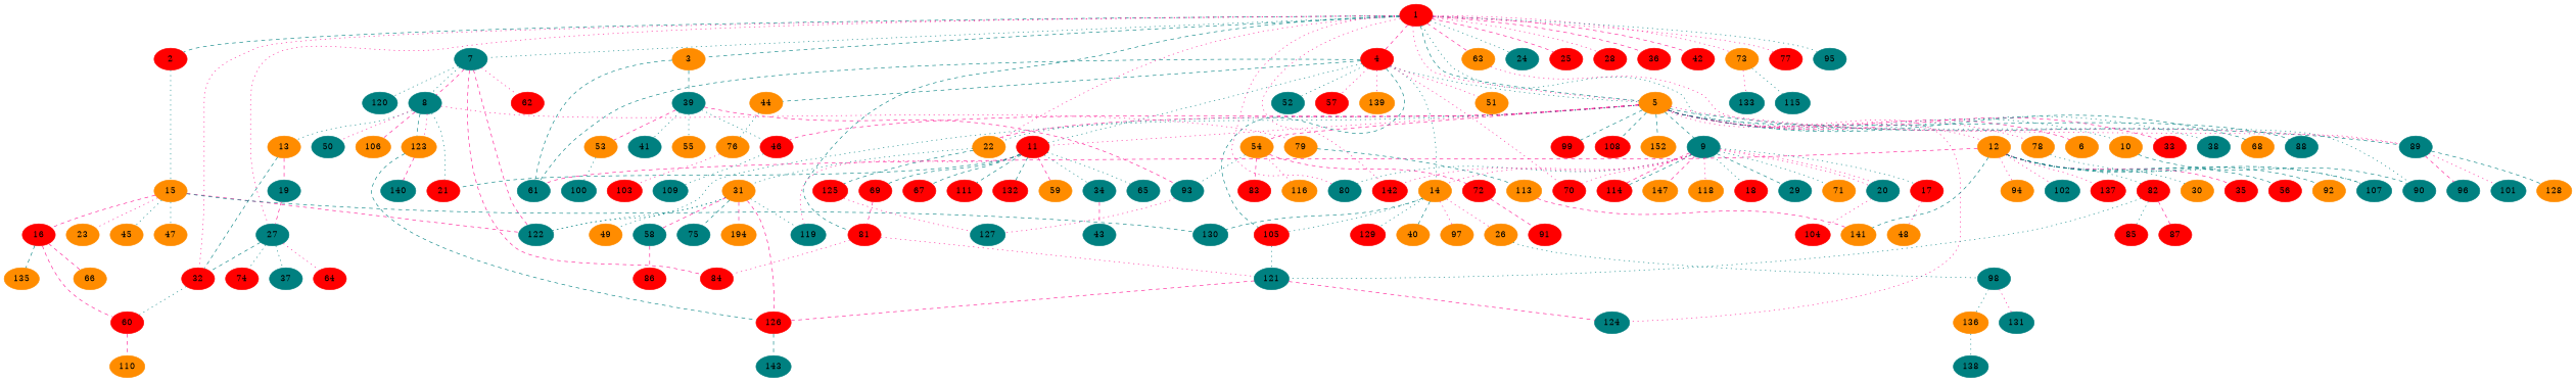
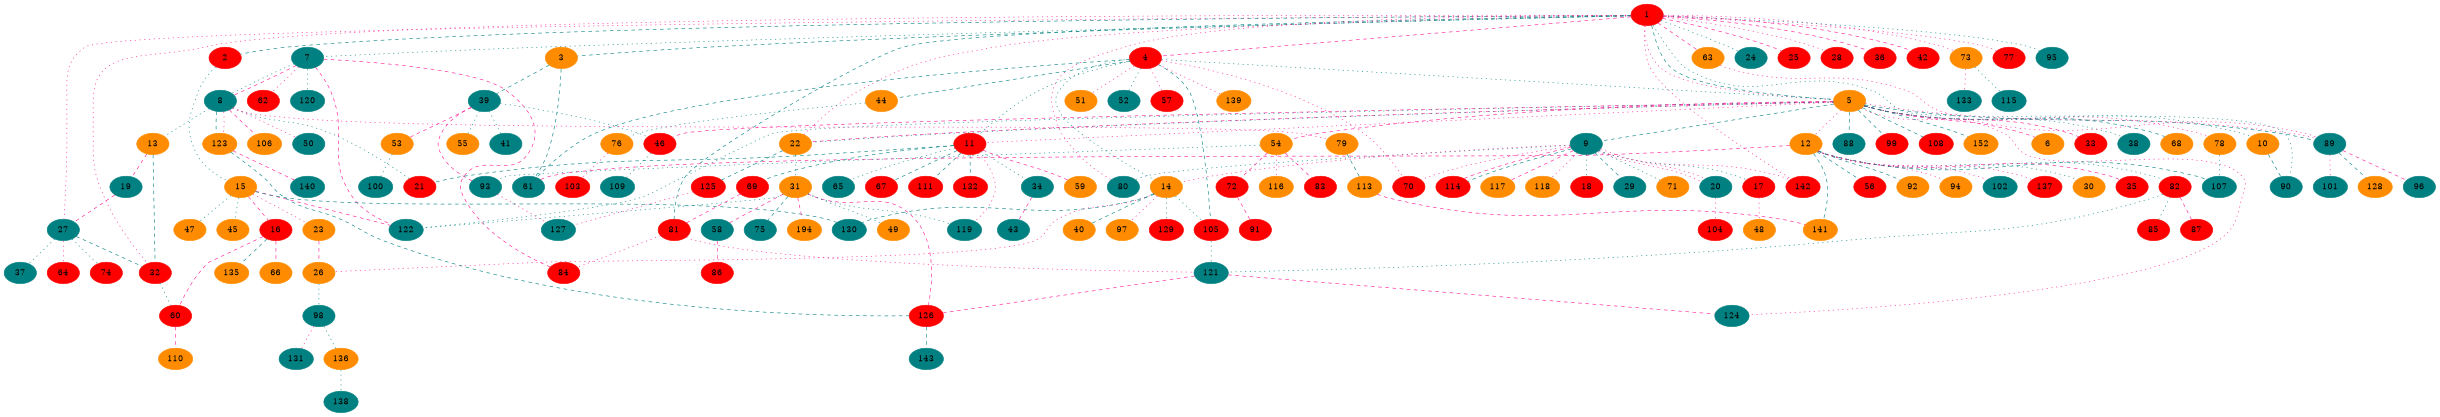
  graph {
    node [color=darkorange style=filled]
    edge [color=teal style=dotted]
    1 [color=red]
    2 [color=red]
    3
    4 [color=red]
    5
    7 [color=teal]
    22
    24 [color=teal]
    25 [color=red]
    27 [color=teal]
    28 [color=red]
    32 [color=red]
    36 [color=red]
    42 [color=red]
    63
    73
    77 [color=red]
    80 [color=teal]
    81 [color=red]
    90 [color=teal]
    95 [color=teal]
    142 [color=red]
    15
    39 [color=teal]
    61 [color=teal]
    11 [color=red]
    14
    44
    51
    52 [color=teal]
    57 [color=red]
    70 [color=red]
    105 [color=red]
    139
    6
    9 [color=teal]
    10
    12
    33 [color=red]
    38 [color=teal]
    46 [color=red]
    54
    68
    78
    88 [color=teal]
    89 [color=teal]
    99 [color=red]
    108 [color=red]
    n49 [label=152]
    122 [color=teal]
    124 [color=teal]
    8 [color=teal]
    62 [color=red]
    84 [color=red]
    120 [color=teal]
    31
    125 [color=red]
    37 [color=teal]
    64 [color=red]
    74 [color=red]
    60 [color=red]
    115 [color=teal]
    133 [color=teal]
    121 [color=teal]
    130 [color=teal]
    16 [color=red]
    23
    45
    47
    53
    41 [color=teal]
    55
    93 [color=teal]
    100 [color=teal]
    21 [color=red]
    34 [color=teal]
    59
    65 [color=teal]
    67 [color=red]
    69 [color=red]
    111 [color=red]
    119 [color=teal]
    132 [color=red]
    26
    40
    97
    129 [color=red]
    76
    17 [color=red]
    18 [color=red]
    20 [color=teal]
    29 [color=teal]
    71
    114 [color=red]
-   117 [label=147]
+   117
    118
    30
    35 [color=red]
    56 [color=red]
    82 [color=red]
    92
    94
    102 [color=teal]
    107 [color=teal]
    137 [color=red]
    141
    109 [color=teal]
    72 [color=red]
    83 [color=red]
    116
    96 [color=teal]
    101 [color=teal]
    128
    13
    50 [color=teal]
    79
    106
    123
    19 [color=teal]
    113
    126 [color=red]
    140 [color=teal]
    48
    104 [color=red]
    43 [color=teal]
    85 [color=red]
    87 [color=red]
    98 [color=teal]
    66
    135
    110
    49
    58 [color=teal]
    75 [color=teal]
    n135 [label=194]
    127 [color=teal]
    131 [color=teal]
    136
    86 [color=red]
    143 [color=teal]
    103 [color=red]
    91 [color=red]
    138 [color=teal]
    1 -- 2 [style=dashed]
    1 -- 3 [style=dashed]
    1 -- 4 [color=deeppink style=dashed]
    1 -- 5 [color=deeppink]
    1 -- 5 [style=dashed]
    1 -- 7
    1 -- 22 [color=deeppink]
    1 -- 24
    1 -- 25 [color=deeppink style=dashed]
    1 -- 27 [color=deeppink]
    1 -- 28 [color=deeppink]
    1 -- 32 [color=deeppink]
    1 -- 36 [color=deeppink style=dashed]
    1 -- 42 [color=deeppink style=dashed]
    1 -- 63 [color=deeppink style=dashed]
    1 -- 73 [color=deeppink]
    1 -- 77 [color=deeppink]
    1 -- 80 [color=deeppink]
    1 -- 81 [style=dashed]
    1 -- 90
    1 -- 95
    1 -- 142 [color=deeppink]
    2 -- 15
    3 -- 39 [style=dashed]
    3 -- 61 [style=dashed]
    4 -- 5
    4 -- 61 [style=dashed]
    4 -- 11
    4 -- 14
    4 -- 44 [style=dashed]
    4 -- 51 [color=deeppink]
    4 -- 52
    4 -- 57 [color=deeppink]
    4 -- 70 [color=deeppink]
    4 -- 105 [style=dashed]
    4 -- 139 [color=deeppink]
    5 -- 22 [color=deeppink style=dashed]
    5 -- 22
    5 -- 11 [color=deeppink]
    5 -- 6 [color=deeppink style=dashed]
    5 -- 9 [style=dashed]
    5 -- 10
    5 -- 12 [color=deeppink]
    5 -- 33 [color=deeppink style=dashed]
    5 -- 38
    5 -- 46 [color=deeppink style=dashed]
    5 -- 54 [color=deeppink style=dashed]
    5 -- 68 [style=dashed]
    5 -- 78 [color=deeppink]
    5 -- 88 [style=dashed]
    5 -- 89 [style=dashed]
    5 -- 89 [color=deeppink]
    5 -- 99 [style=dashed]
    5 -- 108 [style=dashed]
    5 -- n49 [style=dashed]
    5 -- 122
    5 -- 124 [color=deeppink]
    7 -- 122 [color=deeppink style=dashed]
    7 -- 8
    7 -- 8 [color=deeppink style=dashed]
    7 -- 62 [color=deeppink]
    7 -- 84 [color=deeppink style=dashed]
    7 -- 120
    22 -- 31
    22 -- 125 [style=dashed]
    27 -- 32 [style=dashed]
    27 -- 37
    27 -- 64 [color=deeppink]
    27 -- 74
    32 -- 60
    63 -- 89 [color=deeppink]
    73 -- 115
    73 -- 133 [color=deeppink]
    81 -- 84 [color=deeppink]
    81 -- 121 [color=deeppink]
    15 -- 122 [color=deeppink style=dashed]
    15 -- 130 [style=dashed]
    15 -- 16 [color=deeppink style=dashed]
    15 -- 23 [color=deeppink]
    15 -- 45
    15 -- 47
    39 -- 46
    39 -- 53 [color=deeppink style=dashed]
    39 -- 41
    39 -- 55
    39 -- 93 [color=deeppink style=dashed]
    11 -- 21 [style=dashed]
    11 -- 34
    11 -- 59 [color=deeppink style=dashed]
    11 -- 65
    11 -- 67 [style=dashed]
    11 -- 69 [style=dashed]
    11 -- 111 [style=dashed]
    11 -- 119 [color=deeppink]
    11 -- 132 [style=dashed]
    14 -- 105
    14 -- 130 [style=dashed]
    14 -- 26 [color=deeppink]
    14 -- 40 [style=dashed]
    14 -- 97 [color=deeppink]
    14 -- 129
    44 -- 76
    105 -- 121
    9 -- 80
    9 -- 142 [color=deeppink]
    9 -- 14 [color=deeppink]
    9 -- 70 [color=deeppink]
    9 -- 17
    9 -- 18
    9 -- 20 [color=deeppink]
    9 -- 20 [color=deeppink]
    9 -- 29 [style=dashed]
    9 -- 71
    9 -- 114 [color=deeppink style=dashed]
    9 -- 114 [style=dashed]
    9 -- 117 [color=deeppink style=dashed]
    9 -- 118 [color=deeppink]
    10 -- 90 [style=dashed]
    12 -- 61 [color=deeppink style=dashed]
    12 -- 30
    12 -- 35 [color=deeppink style=dashed]
    12 -- 56 [style=dashed]
    12 -- 82
    12 -- 92 [style=dashed]
    12 -- 94 [color=deeppink]
    12 -- 102 [color=deeppink]
    12 -- 107 [style=dashed]
    12 -- 137 [color=deeppink]
    12 -- 141 [style=dashed]
    46 -- 109
    54 -- 93
    54 -- 72 [color=deeppink style=dashed]
    54 -- 83 [color=deeppink style=dashed]
    54 -- 116 [color=deeppink]
    78 -- 107
    89 -- 96 [color=deeppink style=dashed]
    89 -- 101 [color=deeppink]
    89 -- 128 [style=dashed]
    8 -- 21
    8 -- 13
    8 -- 50 [color=deeppink]
    8 -- 79 [color=deeppink]
    8 -- 106 [color=deeppink style=dashed]
    8 -- 123 [style=dashed]
    8 -- 123 [color=deeppink]
    31 -- 122
    31 -- 119
    31 -- 126 [color=deeppink style=dashed]
    31 -- 49
    31 -- 58 [color=deeppink style=dashed]
    31 -- 75 [style=dashed]
    31 -- n135 [color=deeppink style=dashed]
    125 -- 127 [color=deeppink]
    60 -- 110 [color=deeppink style=dashed]
    121 -- 124 [color=deeppink style=dashed]
    121 -- 126 [color=deeppink style=dashed]
    16 -- 60 [color=deeppink style=dashed]
    16 -- 66 [color=deeppink style=dashed]
    16 -- 135 [style=dashed]
+   23 -- 26 [color=deeppink style=dashed]
    53 -- 100
    93 -- 127 [color=deeppink]
    34 -- 43 [color=deeppink style=dashed]
    69 -- 81 [color=deeppink style=dashed]
    26 -- 98
    76 -- 103 [color=deeppink]
    17 -- 48 [color=deeppink]
    20 -- 104 [color=deeppink]
    82 -- 121
    82 -- 85
    82 -- 87 [color=deeppink style=dashed]
    72 -- 91 [color=deeppink style=dashed]
    13 -- 32 [style=dashed]
    13 -- 19 [color=deeppink style=dashed]
    79 -- 113 [style=dashed]
    123 -- 126 [style=dashed]
    123 -- 140 [color=deeppink style=dashed]
    19 -- 27 [color=deeppink style=dashed]
    113 -- 141 [color=deeppink style=dashed]
    126 -- 143 [style=dashed]
    98 -- 131 [color=deeppink]
    98 -- 136
    58 -- 86 [color=deeppink style=dashed]
    136 -- 138
  }
